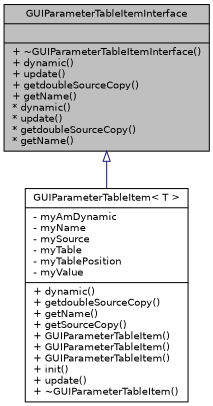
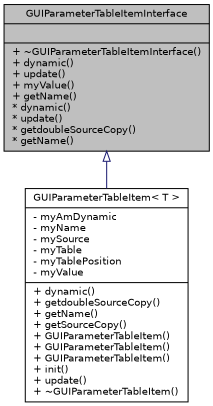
  digraph {
    node [color=black fontname=Helvetica fontsize=10 shape=record style=filled]
-   n1 [fillcolor=grey75 fontcolor=black height=0.2 label="{GUIParameterTableItemInterface\n||+ ~GUIParameterTableItemInterface()\l+ dynamic()\l+ update()\l+ getdoubleSourceCopy()\l+ getName()\l* dynamic()\l* update()\l* getdoubleSourceCopy()\l* getName()\l}" width=0.4]
+   n1 [fillcolor=grey75 fontcolor=black height=0.2 label="{GUIParameterTableItemInterface\n||+ ~GUIParameterTableItemInterface()\l+ dynamic()\l+ update()\l+ myValue()\l+ getName()\l* dynamic()\l* update()\l* getdoubleSourceCopy()\l* getName()\l}" width=0.4]
    n2 [fillcolor=white height=0.2 label="{GUIParameterTableItem\< T \>\n|- myAmDynamic\l- myName\l- mySource\l- myTable\l- myTablePosition\l- myValue\l|+ dynamic()\l+ getdoubleSourceCopy()\l+ getName()\l+ getSourceCopy()\l+ GUIParameterTableItem()\l+ GUIParameterTableItem()\l+ GUIParameterTableItem()\l+ init()\l+ update()\l+ ~GUIParameterTableItem()\l}" width=0.4]
    n1 -> n2 [arrowtail=onormal color=midnightblue dir=back fontname=Helvetica fontsize=10 labelfontname=Helvetica labelfontsize=10 style=solid]
  }
